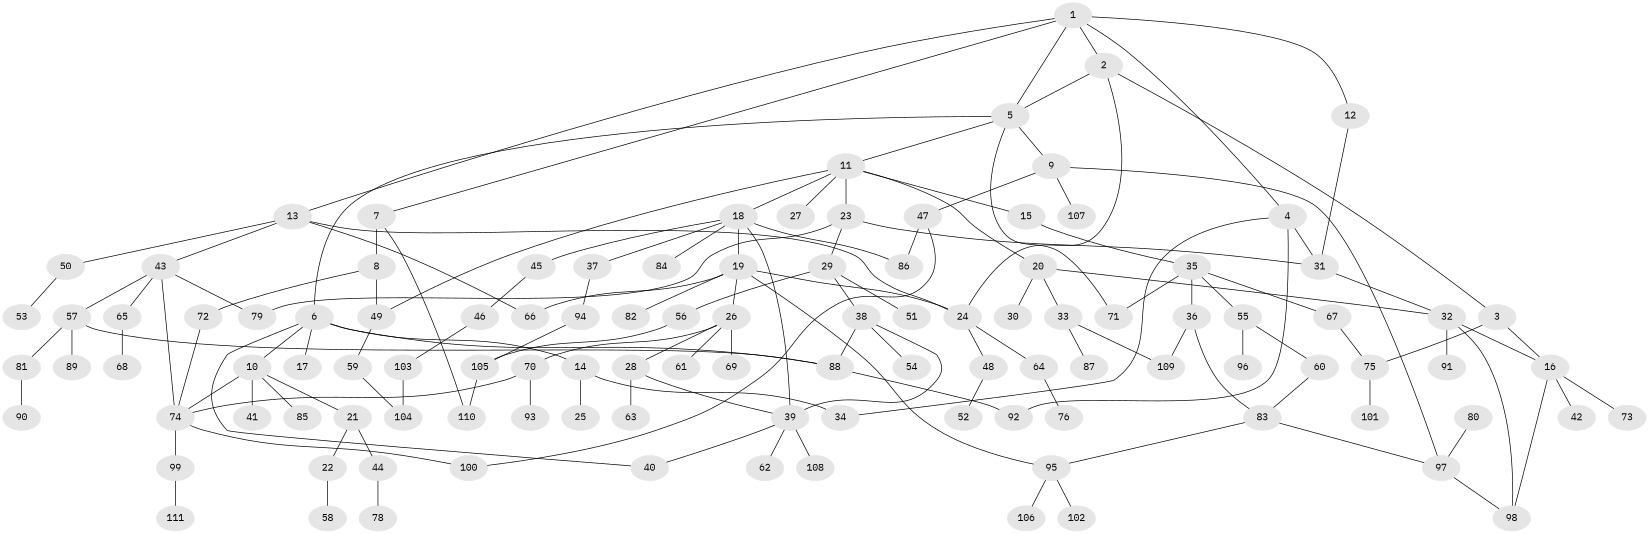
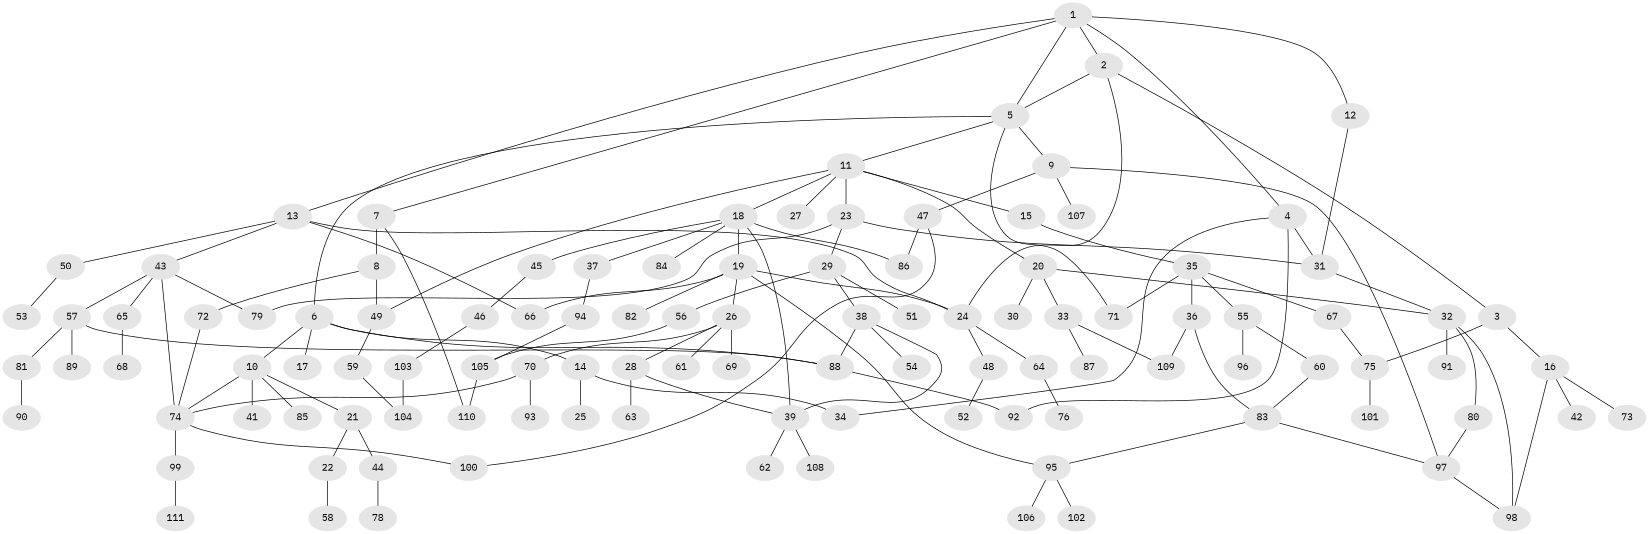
  graph {
    fontname="IBM Plex Mono"
    node [color=gray90 fontname="IBM Plex Mono" style=filled]
    edge [fontname="IBM Plex Mono"]
    1
    2
    4
    5
    7
    12
    13
    3
    24
    31
    34
    92
    6
    9
    11
    71
    8
    110
    43
    50
    66
    16
    75
    48
    64
    42
    73
    98
    101
    32
    10
    14
    17
-   40
    88
    47
    97
    107
    49
    15
    18
    20
    23
    27
    21
    41
    74
    85
    25
    72
    59
    86
    100
    22
    44
    99
    35
    19
    37
    39
    45
    84
    30
    33
    29
    79
    57
    65
    53
    36
    55
    67
    26
    82
    95
    94
    62
    108
    46
    28
    61
    69
    70
    102
    106
    80
    91
    87
    109
    58
    78
    51
    38
    56
    52
    76
    63
    93
    54
    105
    83
    60
    96
    81
    89
    68
    103
    104
    90
    111
    1 -- 2
    1 -- 4
    1 -- 5
    1 -- 7
    1 -- 12
    1 -- 13
    2 -- 5
    2 -- 3
    2 -- 24
    4 -- 31
    4 -- 34
    4 -- 92
    5 -- 6
    5 -- 9
    5 -- 11
    5 -- 71
    7 -- 8
    7 -- 110
    12 -- 31
    13 -- 24
    13 -- 43
    13 -- 50
    13 -- 66
    3 -- 16
    3 -- 75
    24 -- 48
    24 -- 64
    31 -- 32
    6 -- 10
    6 -- 14
    6 -- 17
-   6 -- 40
    6 -- 88
    9 -- 47
    9 -- 97
    9 -- 107
    11 -- 49
    11 -- 15
    11 -- 18
    11 -- 20
    11 -- 23
    11 -- 27
    8 -- 49
    8 -- 72
    43 -- 74
    43 -- 79
    43 -- 57
    43 -- 65
    50 -- 53
    16 -- 42
    16 -- 73
    16 -- 98
    75 -- 101
    48 -- 52
    64 -- 76
    32 -- 98
-   32 -- 16
+   32 -- 80
    32 -- 91
    10 -- 21
    10 -- 41
    10 -- 74
    10 -- 85
    14 -- 34
    14 -- 25
    88 -- 92
    47 -- 86
    47 -- 100
    97 -- 98
    49 -- 59
    15 -- 35
    18 -- 86
    18 -- 19
    18 -- 37
    18 -- 39
    18 -- 45
    18 -- 84
    20 -- 32
    20 -- 30
    20 -- 33
    23 -- 31
    23 -- 29
    23 -- 79
    21 -- 22
    21 -- 44
    74 -- 100
    74 -- 99
    72 -- 74
    59 -- 104
    22 -- 58
    44 -- 78
    99 -- 111
    35 -- 71
    35 -- 36
    35 -- 55
    35 -- 67
    19 -- 24
    19 -- 66
    19 -- 26
    19 -- 82
    19 -- 95
    37 -- 94
-   39 -- 40
    39 -- 62
    39 -- 108
    45 -- 46
    33 -- 87
    33 -- 109
    29 -- 51
    29 -- 38
    29 -- 56
    57 -- 88
    57 -- 81
    57 -- 89
    65 -- 68
    36 -- 109
    36 -- 83
    55 -- 60
    55 -- 96
    67 -- 75
    26 -- 28
    26 -- 61
    26 -- 69
    26 -- 70
    95 -- 102
    95 -- 106
    94 -- 105
    46 -- 103
    28 -- 39
    28 -- 63
    70 -- 74
    70 -- 93
    80 -- 97
    38 -- 88
    38 -- 39
    38 -- 54
    56 -- 105
    105 -- 110
    83 -- 97
    83 -- 95
    60 -- 83
    81 -- 90
    103 -- 104
  }
